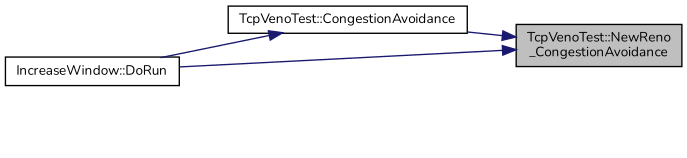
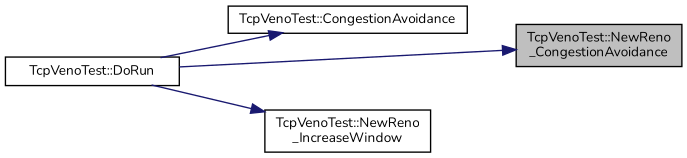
  digraph {
    fontname=Nunito
    rankdir=RL
    node [color=black fillcolor=white fontname=Nunito fontsize=10 shape=record style=filled]
    edge [color=midnightblue dir=back fontname=Nunito fontsize=10 labelfontname=Helvetica labelfontsize=10 style=solid]
    n1 [fillcolor=grey75 fontcolor=black height=0.2 label="TcpVenoTest::NewReno\l_CongestionAvoidance" width=0.4]
    n2 [height=0.2 label="TcpVenoTest::CongestionAvoidance" width=0.4]
-   n3 [height=0.2 label="IncreaseWindow::DoRun" width=0.4]
-   n1 -> n2
+   n3 [height=0.2 label="TcpVenoTest::DoRun" width=0.4]
+   n4 [height=0.2 label="TcpVenoTest::NewReno\l_IncreaseWindow" width=0.4]
    n1 -> n3
    n2 -> n3
+   n4 -> n3
  }
